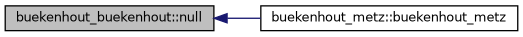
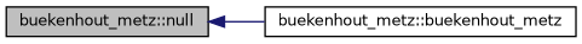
  digraph {
    rankdir=LR
    node [color=black fontname=Helvetica fontsize=10 shape=record style=filled]
-   n1 [fillcolor=grey75 fontcolor=black height=0.2 label="buekenhout_buekenhout::null" width=0.4]
+   n1 [fillcolor=grey75 fontcolor=black height=0.2 label="buekenhout_metz::null" width=0.4]
    n2 [fillcolor=white height=0.2 label="buekenhout_metz::buekenhout_metz" width=0.4]
    n1 -> n2 [color=midnightblue dir=back fontname=Helvetica fontsize=10 labelfontname=Helvetica labelfontsize=10 style=solid]
  }
